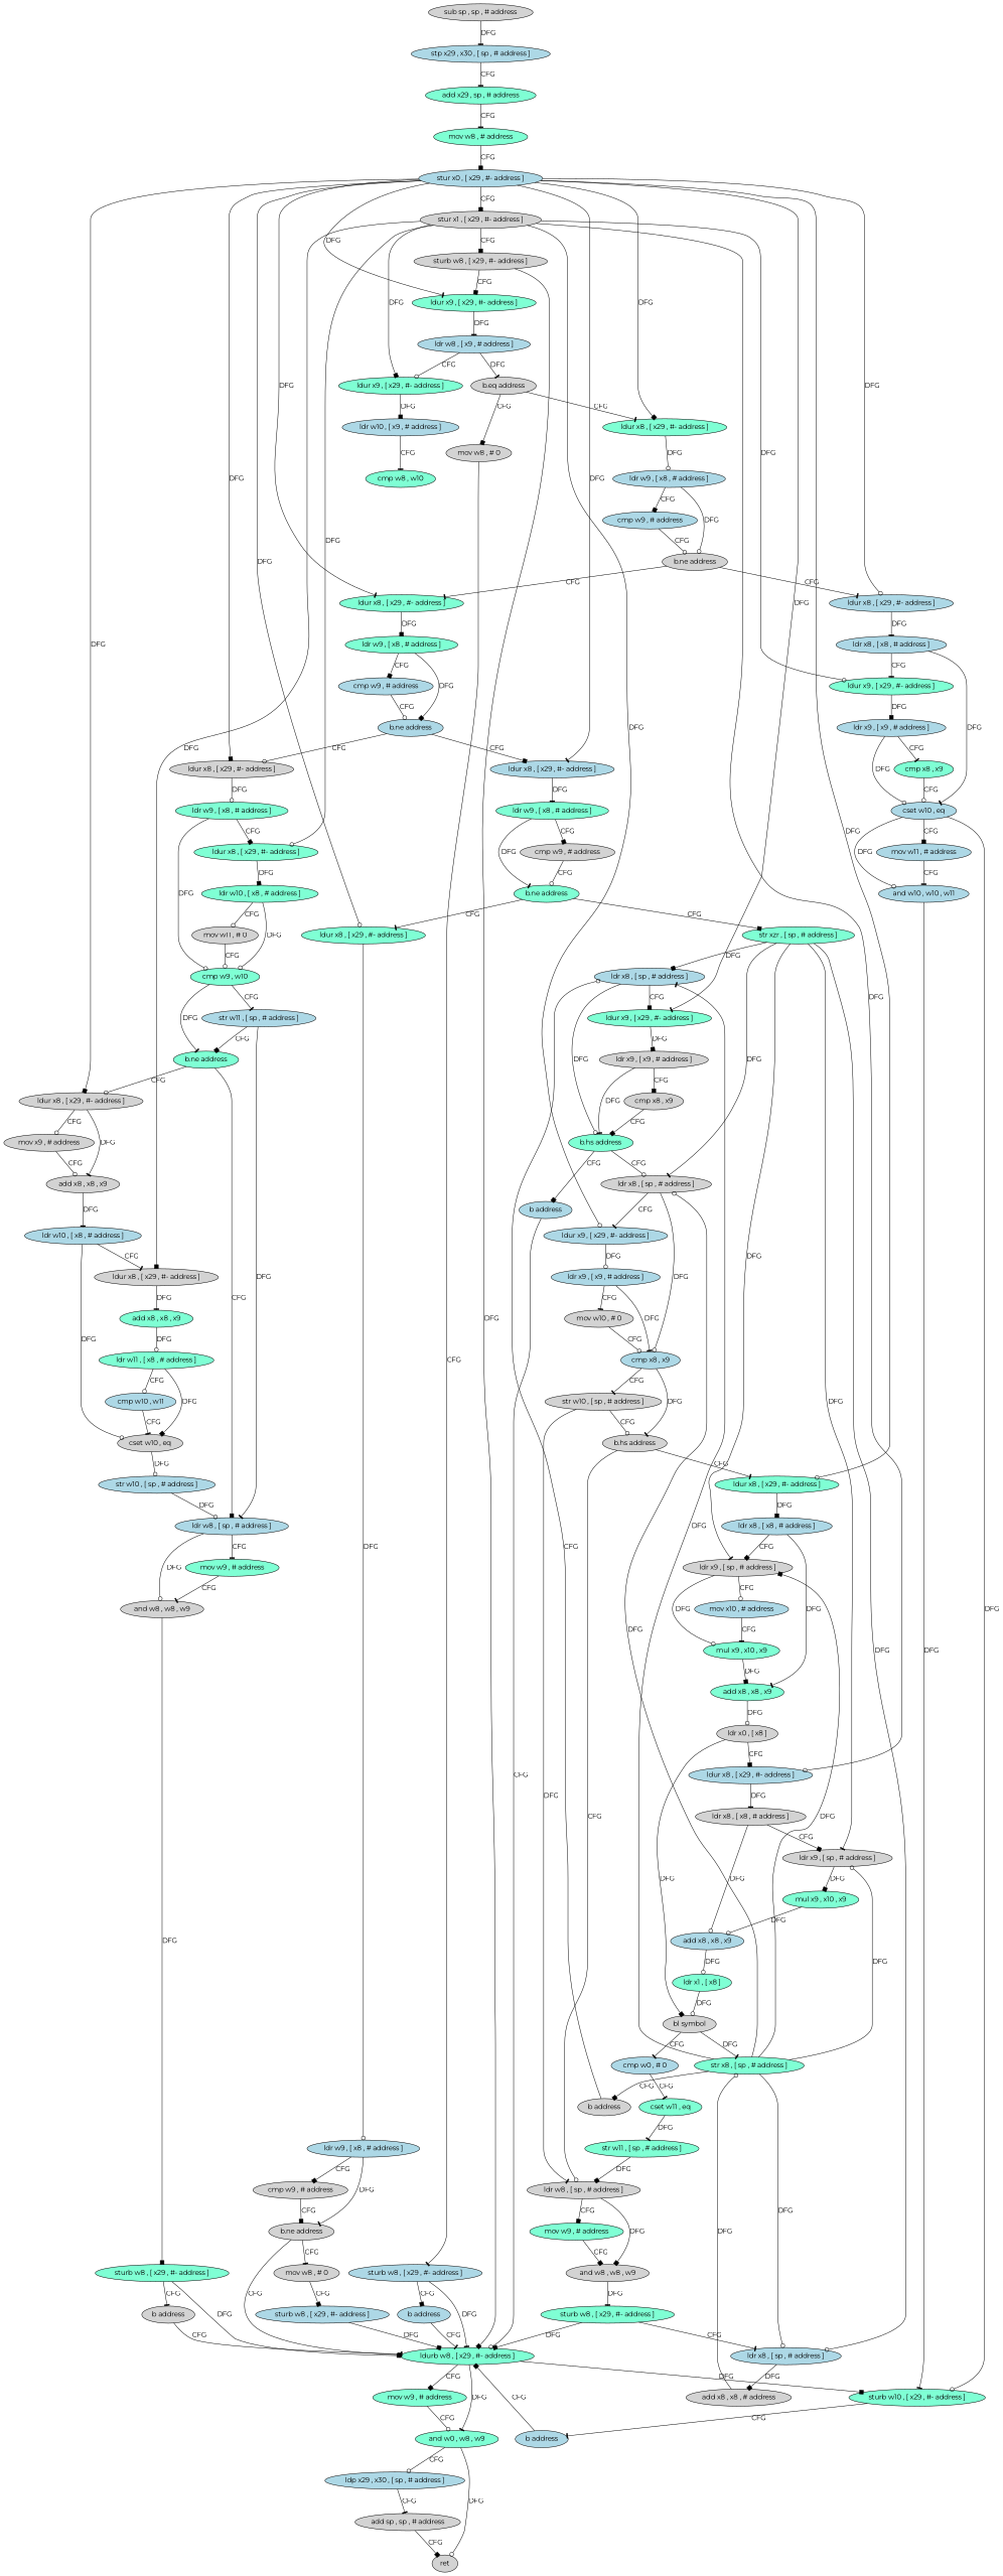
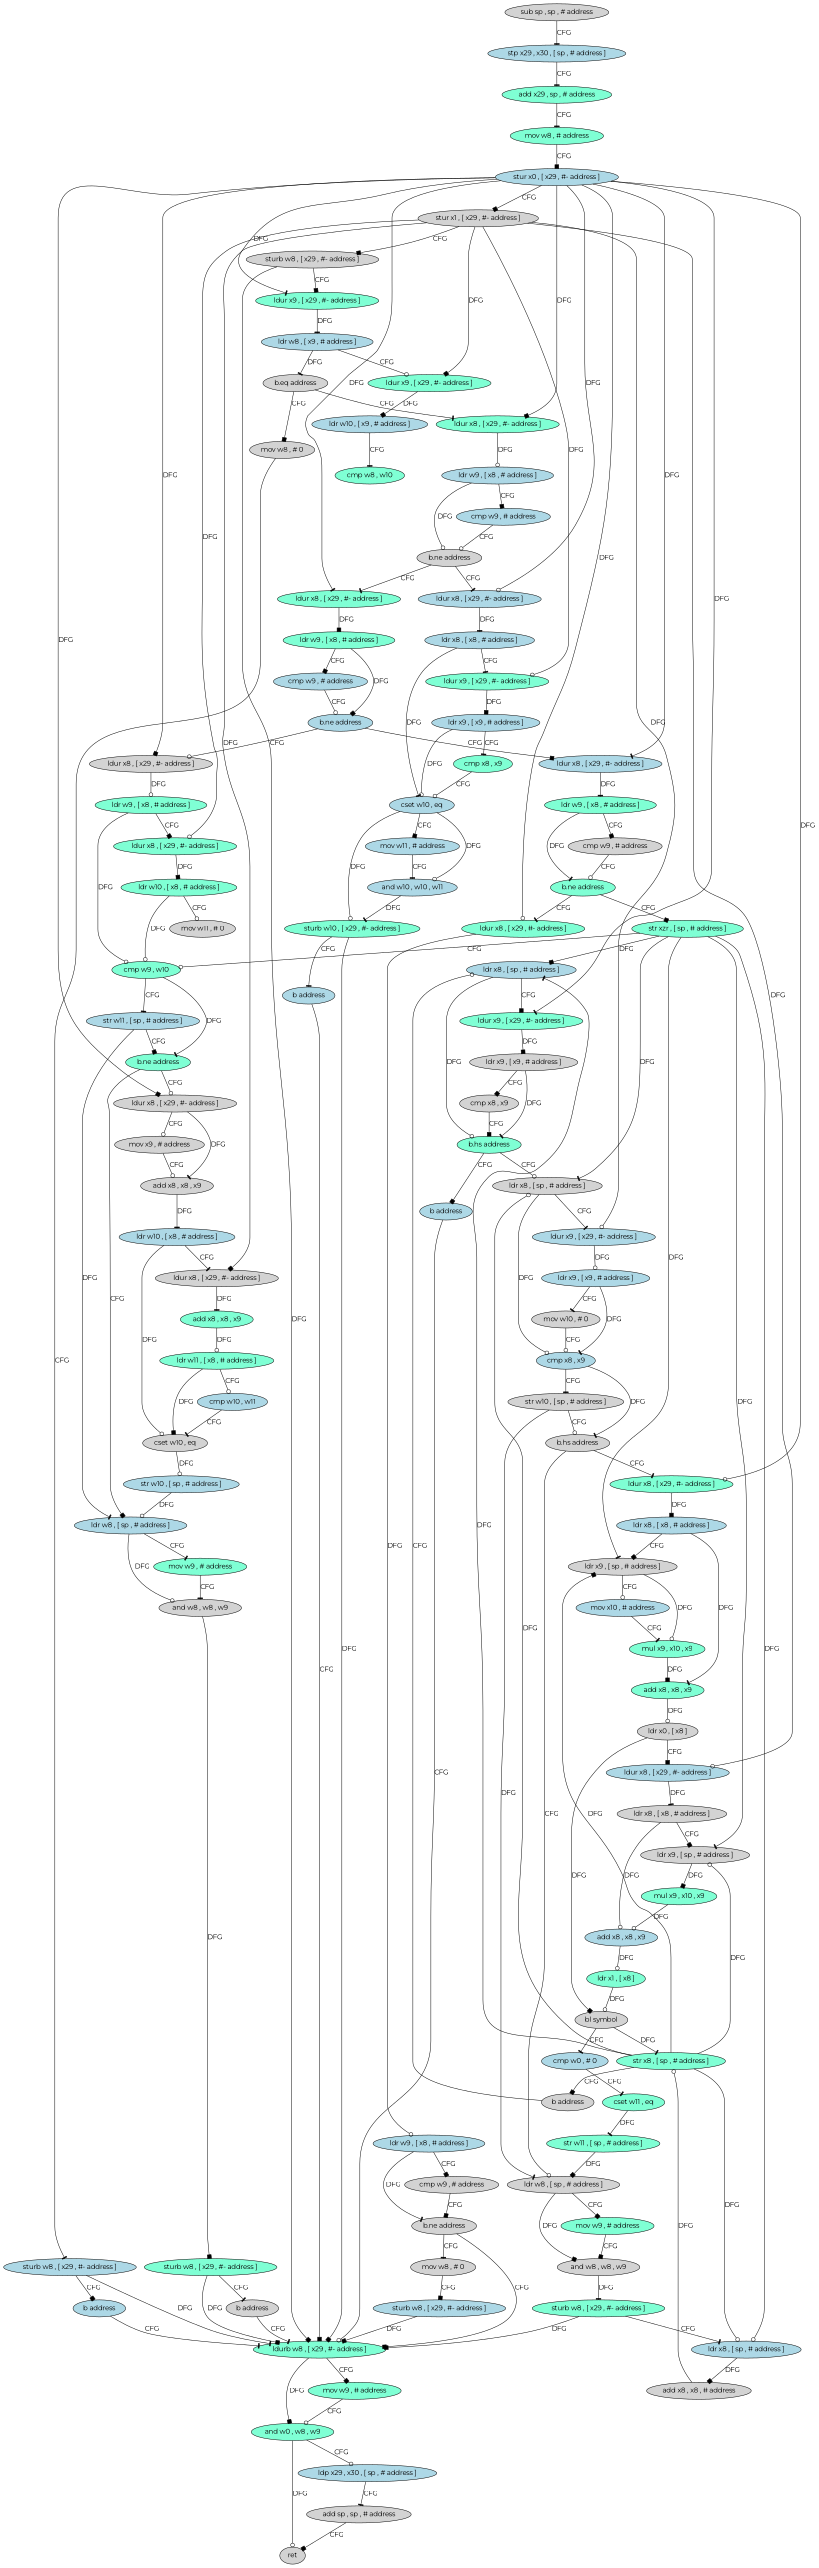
  digraph {
    fontname=Montserrat
    node [fillcolor=aquamarine fontname=Montserrat style=filled]
    edge [arrowhead=tee fontname=Montserrat]
    n1 [fillcolor=lightgrey label="sub sp , sp , # address"]
    n2 [fillcolor=lightblue label="stp x29 , x30 , [ sp , # address ]"]
    n3 [label="add x29 , sp , # address"]
    n4 [label="mov w8 , # address"]
    n5 [fillcolor=lightblue label="stur x0 , [ x29 , #- address ]"]
    n6 [fillcolor=lightgrey label="stur x1 , [ x29 , #- address ]"]
    n7 [label="ldur x9 , [ x29 , #- address ]"]
    n8 [label="ldur x8 , [ x29 , #- address ]"]
    n9 [label="ldur x8 , [ x29 , #- address ]"]
    n10 [fillcolor=lightblue label="ldur x8 , [ x29 , #- address ]"]
    n11 [fillcolor=lightblue label="ldur x8 , [ x29 , #- address ]"]
    n12 [fillcolor=lightgrey label="ldur x8 , [ x29 , #- address ]"]
    n13 [label="ldur x8 , [ x29 , #- address ]"]
    n14 [fillcolor=lightgrey label="ldur x8 , [ x29 , #- address ]"]
    n15 [label="ldur x8 , [ x29 , #- address ]"]
    n16 [label="ldur x9 , [ x29 , #- address ]"]
    n17 [fillcolor=lightgrey label="sturb w8 , [ x29 , #- address ]"]
    n18 [label="ldur x9 , [ x29 , #- address ]"]
    n19 [label="ldur x9 , [ x29 , #- address ]"]
    n20 [label="ldur x8 , [ x29 , #- address ]"]
    n21 [fillcolor=lightgrey label="ldur x8 , [ x29 , #- address ]"]
    n22 [fillcolor=lightblue label="ldur x9 , [ x29 , #- address ]"]
    n23 [fillcolor=lightblue label="ldur x8 , [ x29 , #- address ]"]
    n24 [fillcolor=lightblue label="ldr w8 , [ x9 , # address ]"]
    n25 [fillcolor=lightblue label="ldr w9 , [ x8 , # address ]"]
    n26 [label="ldr w9 , [ x8 , # address ]"]
    n27 [fillcolor=lightblue label="ldr x8 , [ x8 , # address ]"]
    n28 [label="ldr w9 , [ x8 , # address ]"]
    n29 [label="ldr w9 , [ x8 , # address ]"]
    n30 [fillcolor=lightblue label="ldr w9 , [ x8 , # address ]"]
    n31 [fillcolor=lightgrey label="mov x9 , # address"]
    n32 [fillcolor=lightgrey label="add x8 , x8 , x9"]
    n33 [fillcolor=lightblue label="ldr x8 , [ x8 , # address ]"]
    n34 [fillcolor=lightgrey label="ldr x9 , [ x9 , # address ]"]
    n35 [label="ldurb w8 , [ x29 , #- address ]"]
    n36 [fillcolor=lightblue label="ldr w10 , [ x9 , # address ]"]
    n37 [fillcolor=lightblue label="ldr x9 , [ x9 , # address ]"]
    n38 [label="ldr w10 , [ x8 , # address ]"]
    n39 [label="add x8 , x8 , x9"]
    n40 [fillcolor=lightblue label="ldr x9 , [ x9 , # address ]"]
    n41 [fillcolor=lightgrey label="ldr x8 , [ x8 , # address ]"]
    n42 [label="mov w9 , # address"]
    n43 [label="and w0 , w8 , w9"]
    n44 [fillcolor=lightgrey label="b.eq address"]
    n45 [fillcolor=lightgrey label="mov w8 , # 0"]
    n46 [label="cmp w8 , w10"]
    n47 [fillcolor=lightblue label="sturb w8 , [ x29 , #- address ]"]
    n48 [fillcolor=lightblue label="cmp w9 , # address"]
    n49 [fillcolor=lightgrey label="b.ne address"]
    n50 [fillcolor=lightblue label="b address"]
    n51 [fillcolor=lightblue label="cmp w9 , # address"]
    n52 [fillcolor=lightblue label="b.ne address"]
    n53 [fillcolor=lightblue label="cset w10 , eq"]
    n54 [fillcolor=lightblue label="ldp x29 , x30 , [ sp , # address ]"]
    n55 [fillcolor=lightgrey label=ret]
    n56 [fillcolor=lightgrey label="cmp w9 , # address"]
    n57 [label="b.ne address"]
    n58 [label="cmp w9 , w10"]
    n59 [fillcolor=lightblue label="mov w11 , # address"]
    n60 [fillcolor=lightblue label="and w10 , w10 , w11"]
    n61 [label="sturb w10 , [ x29 , #- address ]"]
    n62 [label="cmp x8 , x9"]
    n63 [fillcolor=lightblue label="b address"]
    n64 [fillcolor=lightgrey label="add sp , sp , # address"]
    n65 [label="str xzr , [ sp , # address ]"]
    n66 [fillcolor=lightblue label="ldr x8 , [ sp , # address ]"]
    n67 [fillcolor=lightgrey label="ldr x8 , [ sp , # address ]"]
    n68 [fillcolor=lightblue label="ldr x8 , [ sp , # address ]"]
    n69 [fillcolor=lightgrey label="ldr x9 , [ sp , # address ]"]
    n70 [fillcolor=lightgrey label="ldr x9 , [ sp , # address ]"]
    n71 [fillcolor=lightgrey label="cmp w9 , # address"]
    n72 [fillcolor=lightgrey label="b.ne address"]
    n73 [label="b.hs address"]
    n74 [fillcolor=lightblue label="cmp x8 , x9"]
    n75 [fillcolor=lightgrey label="add x8 , x8 , # address"]
    n76 [fillcolor=lightblue label="mov x10 , # address"]
    n77 [label="mul x9 , x10 , x9"]
    n78 [label="mul x9 , x10 , x9"]
    n79 [fillcolor=lightblue label="str w11 , [ sp , # address ]"]
    n80 [label="b.ne address"]
    n81 [fillcolor=lightgrey label="mov w11 , # 0"]
    n82 [fillcolor=lightblue label="ldr w8 , [ sp , # address ]"]
    n83 [label="mov w9 , # address"]
    n84 [fillcolor=lightgrey label="and w8 , w8 , w9"]
    n85 [label="sturb w8 , [ x29 , #- address ]"]
    n86 [fillcolor=lightblue label="ldr w10 , [ x8 , # address ]"]
    n87 [fillcolor=lightgrey label="mov w8 , # 0"]
    n88 [fillcolor=lightblue label="sturb w8 , [ x29 , #- address ]"]
    n89 [fillcolor=lightblue label="b address"]
    n90 [fillcolor=lightgrey label="b address"]
    n91 [fillcolor=lightgrey label="cset w10 , eq"]
    n92 [fillcolor=lightblue label="str w10 , [ sp , # address ]"]
    n93 [label="ldr w11 , [ x8 , # address ]"]
    n94 [fillcolor=lightblue label="cmp w10 , w11"]
    n95 [fillcolor=lightgrey label="str w10 , [ sp , # address ]"]
    n96 [fillcolor=lightgrey label="b.hs address"]
    n97 [fillcolor=lightgrey label="mov w10 , # 0"]
    n98 [fillcolor=lightgrey label="ldr w8 , [ sp , # address ]"]
    n99 [label="mov w9 , # address"]
    n100 [fillcolor=lightgrey label="and w8 , w8 , w9"]
    n101 [label="sturb w8 , [ x29 , #- address ]"]
    n102 [label="add x8 , x8 , x9"]
    n103 [label="str x8 , [ sp , # address ]"]
    n104 [fillcolor=lightgrey label="b address"]
    n105 [fillcolor=lightgrey label="ldr x0 , [ x8 ]"]
    n106 [fillcolor=lightgrey label="bl symbol"]
    n107 [fillcolor=lightblue label="cmp w0 , # 0"]
    n108 [fillcolor=lightblue label="add x8 , x8 , x9"]
    n109 [label="ldr x1 , [ x8 ]"]
    n110 [label="cset w11 , eq"]
    n111 [label="str w11 , [ sp , # address ]"]
    n112 [fillcolor=lightgrey label="cmp x8 , x9"]
-   n1 -> n2 [label=DFG]
+   n1 -> n2 [label=CFG]
    n2 -> n3 [label=CFG]
    n3 -> n4 [label=CFG]
    n4 -> n5 [arrowhead=box label=CFG]
    n5 -> n6 [arrowhead=box label=CFG]
    n5 -> n7 [label=DFG]
    n5 -> n8 [arrowhead=box label=DFG]
    n5 -> n9 [label=DFG]
    n5 -> n10 [arrowhead=odot label=DFG]
    n5 -> n11 [label=DFG]
    n5 -> n12 [arrowhead=box label=DFG]
    n5 -> n13 [arrowhead=odot label=DFG]
    n5 -> n14 [arrowhead=box label=DFG]
    n5 -> n15 [arrowhead=odot label=DFG]
    n5 -> n16 [label=DFG]
    n6 -> n17 [arrowhead=box label=CFG]
    n6 -> n18 [arrowhead=box label=DFG]
    n6 -> n19 [arrowhead=odot label=DFG]
    n6 -> n20 [arrowhead=odot label=DFG]
    n6 -> n21 [arrowhead=box label=DFG]
    n6 -> n22 [arrowhead=odot label=DFG]
    n6 -> n23 [arrowhead=odot label=DFG]
    n7 -> n24 [label=DFG]
    n8 -> n25 [arrowhead=odot label=DFG]
    n9 -> n26 [arrowhead=box label=DFG]
    n10 -> n27 [label=DFG]
    n11 -> n28 [label=DFG]
    n12 -> n29 [arrowhead=odot label=DFG]
    n13 -> n30 [arrowhead=odot label=DFG]
    n14 -> n31 [arrowhead=odot label=CFG]
    n14 -> n32 [label=DFG]
    n15 -> n33 [arrowhead=box label=DFG]
    n16 -> n34 [arrowhead=box label=DFG]
    n17 -> n7 [arrowhead=box label=CFG]
    n17 -> n35 [arrowhead=box label=DFG]
    n18 -> n36 [arrowhead=box label=DFG]
    n19 -> n37 [arrowhead=box label=DFG]
    n20 -> n38 [arrowhead=box label=DFG]
    n21 -> n39 [label=DFG]
    n22 -> n40 [arrowhead=odot label=DFG]
    n23 -> n41 [label=DFG]
    n24 -> n18 [arrowhead=odot label=CFG]
    n24 -> n44 [label=DFG]
    n25 -> n48 [arrowhead=box label=CFG]
    n25 -> n49 [arrowhead=odot label=DFG]
    n26 -> n51 [arrowhead=box label=CFG]
    n26 -> n52 [arrowhead=box label=DFG]
    n27 -> n19 [label=CFG]
    n27 -> n53 [label=DFG]
    n28 -> n56 [arrowhead=box label=CFG]
    n28 -> n57 [label=DFG]
    n29 -> n20 [arrowhead=box label=CFG]
    n29 -> n58 [arrowhead=odot label=DFG]
    n30 -> n71 [arrowhead=box label=CFG]
    n30 -> n72 [label=DFG]
    n31 -> n32 [arrowhead=odot label=CFG]
    n32 -> n86 [label=DFG]
    n33 -> n69 [arrowhead=box label=CFG]
    n33 -> n102 [label=DFG]
    n34 -> n73 [label=DFG]
    n34 -> n112 [arrowhead=box label=CFG]
    n35 -> n42 [arrowhead=box label=CFG]
-   n35 -> n43 [label=DFG]
+   n35 -> n43 [arrowhead=box label=DFG]
    n36 -> n46 [label=CFG]
    n37 -> n53 [arrowhead=odot label=DFG]
    n37 -> n62 [label=CFG]
    n38 -> n58 [arrowhead=odot label=DFG]
    n38 -> n81 [arrowhead=odot label=CFG]
    n39 -> n93 [arrowhead=odot label=DFG]
    n40 -> n74 [label=DFG]
    n40 -> n97 [label=CFG]
    n41 -> n70 [arrowhead=box label=CFG]
    n41 -> n108 [arrowhead=odot label=DFG]
    n42 -> n43 [arrowhead=odot label=CFG]
    n43 -> n54 [arrowhead=odot label=CFG]
    n43 -> n55 [arrowhead=odot label=DFG]
    n44 -> n8 [label=CFG]
    n44 -> n45 [arrowhead=box label=CFG]
    n45 -> n47 [label=CFG]
    n47 -> n35 [label=DFG]
    n47 -> n50 [arrowhead=box label=CFG]
    n48 -> n49 [arrowhead=odot label=CFG]
    n49 -> n9 [label=CFG]
    n49 -> n10 [label=CFG]
    n50 -> n35 [label=CFG]
    n51 -> n52 [arrowhead=odot label=CFG]
    n52 -> n11 [arrowhead=box label=CFG]
    n52 -> n12 [arrowhead=odot label=CFG]
    n53 -> n59 [arrowhead=box label=CFG]
    n53 -> n60 [arrowhead=odot label=DFG]
    n53 -> n61 [arrowhead=odot label=DFG]
    n54 -> n64 [label=CFG]
    n56 -> n57 [arrowhead=odot label=CFG]
    n57 -> n13 [label=CFG]
    n57 -> n65 [arrowhead=box label=CFG]
    n58 -> n79 [label=CFG]
    n58 -> n80 [label=DFG]
    n59 -> n60 [label=CFG]
    n60 -> n61 [label=DFG]
-   n35 -> n61 [arrowhead=box label=DFG]
+   n61 -> n35 [arrowhead=box label=DFG]
    n61 -> n63 [label=CFG]
    n62 -> n53 [arrowhead=odot label=CFG]
    n63 -> n35 [arrowhead=box label=CFG]
    n64 -> n55 [arrowhead=box label=CFG]
    n65 -> n66 [arrowhead=box label=DFG]
    n65 -> n67 [label=DFG]
    n65 -> n68 [arrowhead=odot label=DFG]
    n65 -> n69 [label=DFG]
    n65 -> n70 [label=DFG]
    n66 -> n16 [arrowhead=box label=CFG]
    n66 -> n73 [arrowhead=odot label=DFG]
    n67 -> n22 [label=CFG]
    n67 -> n74 [arrowhead=odot label=DFG]
    n68 -> n75 [arrowhead=box label=DFG]
    n69 -> n76 [arrowhead=odot label=CFG]
    n69 -> n77 [arrowhead=odot label=DFG]
    n70 -> n78 [arrowhead=box label=DFG]
    n71 -> n72 [arrowhead=box label=CFG]
    n72 -> n35 [arrowhead=box label=CFG]
    n72 -> n87 [label=CFG]
    n73 -> n67 [arrowhead=odot label=CFG]
    n73 -> n89 [arrowhead=box label=CFG]
    n74 -> n95 [label=CFG]
    n74 -> n96 [label=DFG]
    n75 -> n103 [arrowhead=odot label=DFG]
    n76 -> n77 [label=CFG]
    n77 -> n102 [arrowhead=box label=DFG]
    n78 -> n108 [arrowhead=odot label=DFG]
    n79 -> n80 [arrowhead=box label=CFG]
    n79 -> n82 [label=DFG]
    n80 -> n14 [arrowhead=odot label=CFG]
    n80 -> n82 [arrowhead=box label=CFG]
-   n81 -> n58 [arrowhead=odot label=CFG]
+   n65 -> n58 [arrowhead=odot label=CFG]
    n82 -> n83 [label=CFG]
    n82 -> n84 [arrowhead=odot label=DFG]
    n83 -> n84 [label=CFG]
    n84 -> n85 [arrowhead=box label=DFG]
    n85 -> n35 [arrowhead=box label=DFG]
    n85 -> n90 [label=CFG]
    n86 -> n21 [label=CFG]
    n86 -> n91 [arrowhead=odot label=DFG]
    n87 -> n88 [arrowhead=box label=CFG]
    n88 -> n35 [arrowhead=box label=DFG]
    n89 -> n35 [arrowhead=odot label=CFG]
    n90 -> n35 [label=CFG]
    n91 -> n92 [arrowhead=odot label=DFG]
    n92 -> n82 [arrowhead=odot label=DFG]
    n93 -> n91 [arrowhead=box label=DFG]
    n93 -> n94 [arrowhead=odot label=CFG]
    n94 -> n91 [label=CFG]
    n95 -> n96 [arrowhead=odot label=CFG]
    n95 -> n98 [label=DFG]
    n96 -> n15 [label=CFG]
    n96 -> n98 [arrowhead=odot label=CFG]
    n97 -> n74 [arrowhead=odot label=CFG]
    n98 -> n99 [arrowhead=box label=CFG]
    n98 -> n100 [arrowhead=box label=DFG]
    n99 -> n100 [arrowhead=box label=CFG]
    n100 -> n101 [label=DFG]
    n101 -> n35 [arrowhead=box label=DFG]
    n101 -> n68 [label=CFG]
    n102 -> n105 [arrowhead=odot label=DFG]
    n103 -> n66 [label=DFG]
    n103 -> n67 [arrowhead=odot label=DFG]
    n103 -> n68 [arrowhead=odot label=DFG]
    n103 -> n69 [arrowhead=box label=DFG]
    n103 -> n70 [arrowhead=odot label=DFG]
    n103 -> n104 [arrowhead=box label=CFG]
    n104 -> n66 [arrowhead=odot label=CFG]
    n105 -> n23 [arrowhead=box label=CFG]
    n105 -> n106 [arrowhead=box label=DFG]
    n106 -> n103 [label=DFG]
    n106 -> n107 [label=CFG]
    n107 -> n110 [label=CFG]
    n108 -> n109 [arrowhead=odot label=DFG]
    n109 -> n106 [arrowhead=odot label=DFG]
    n110 -> n111 [label=DFG]
    n111 -> n98 [arrowhead=box label=DFG]
    n112 -> n73 [arrowhead=box label=CFG]
  }
